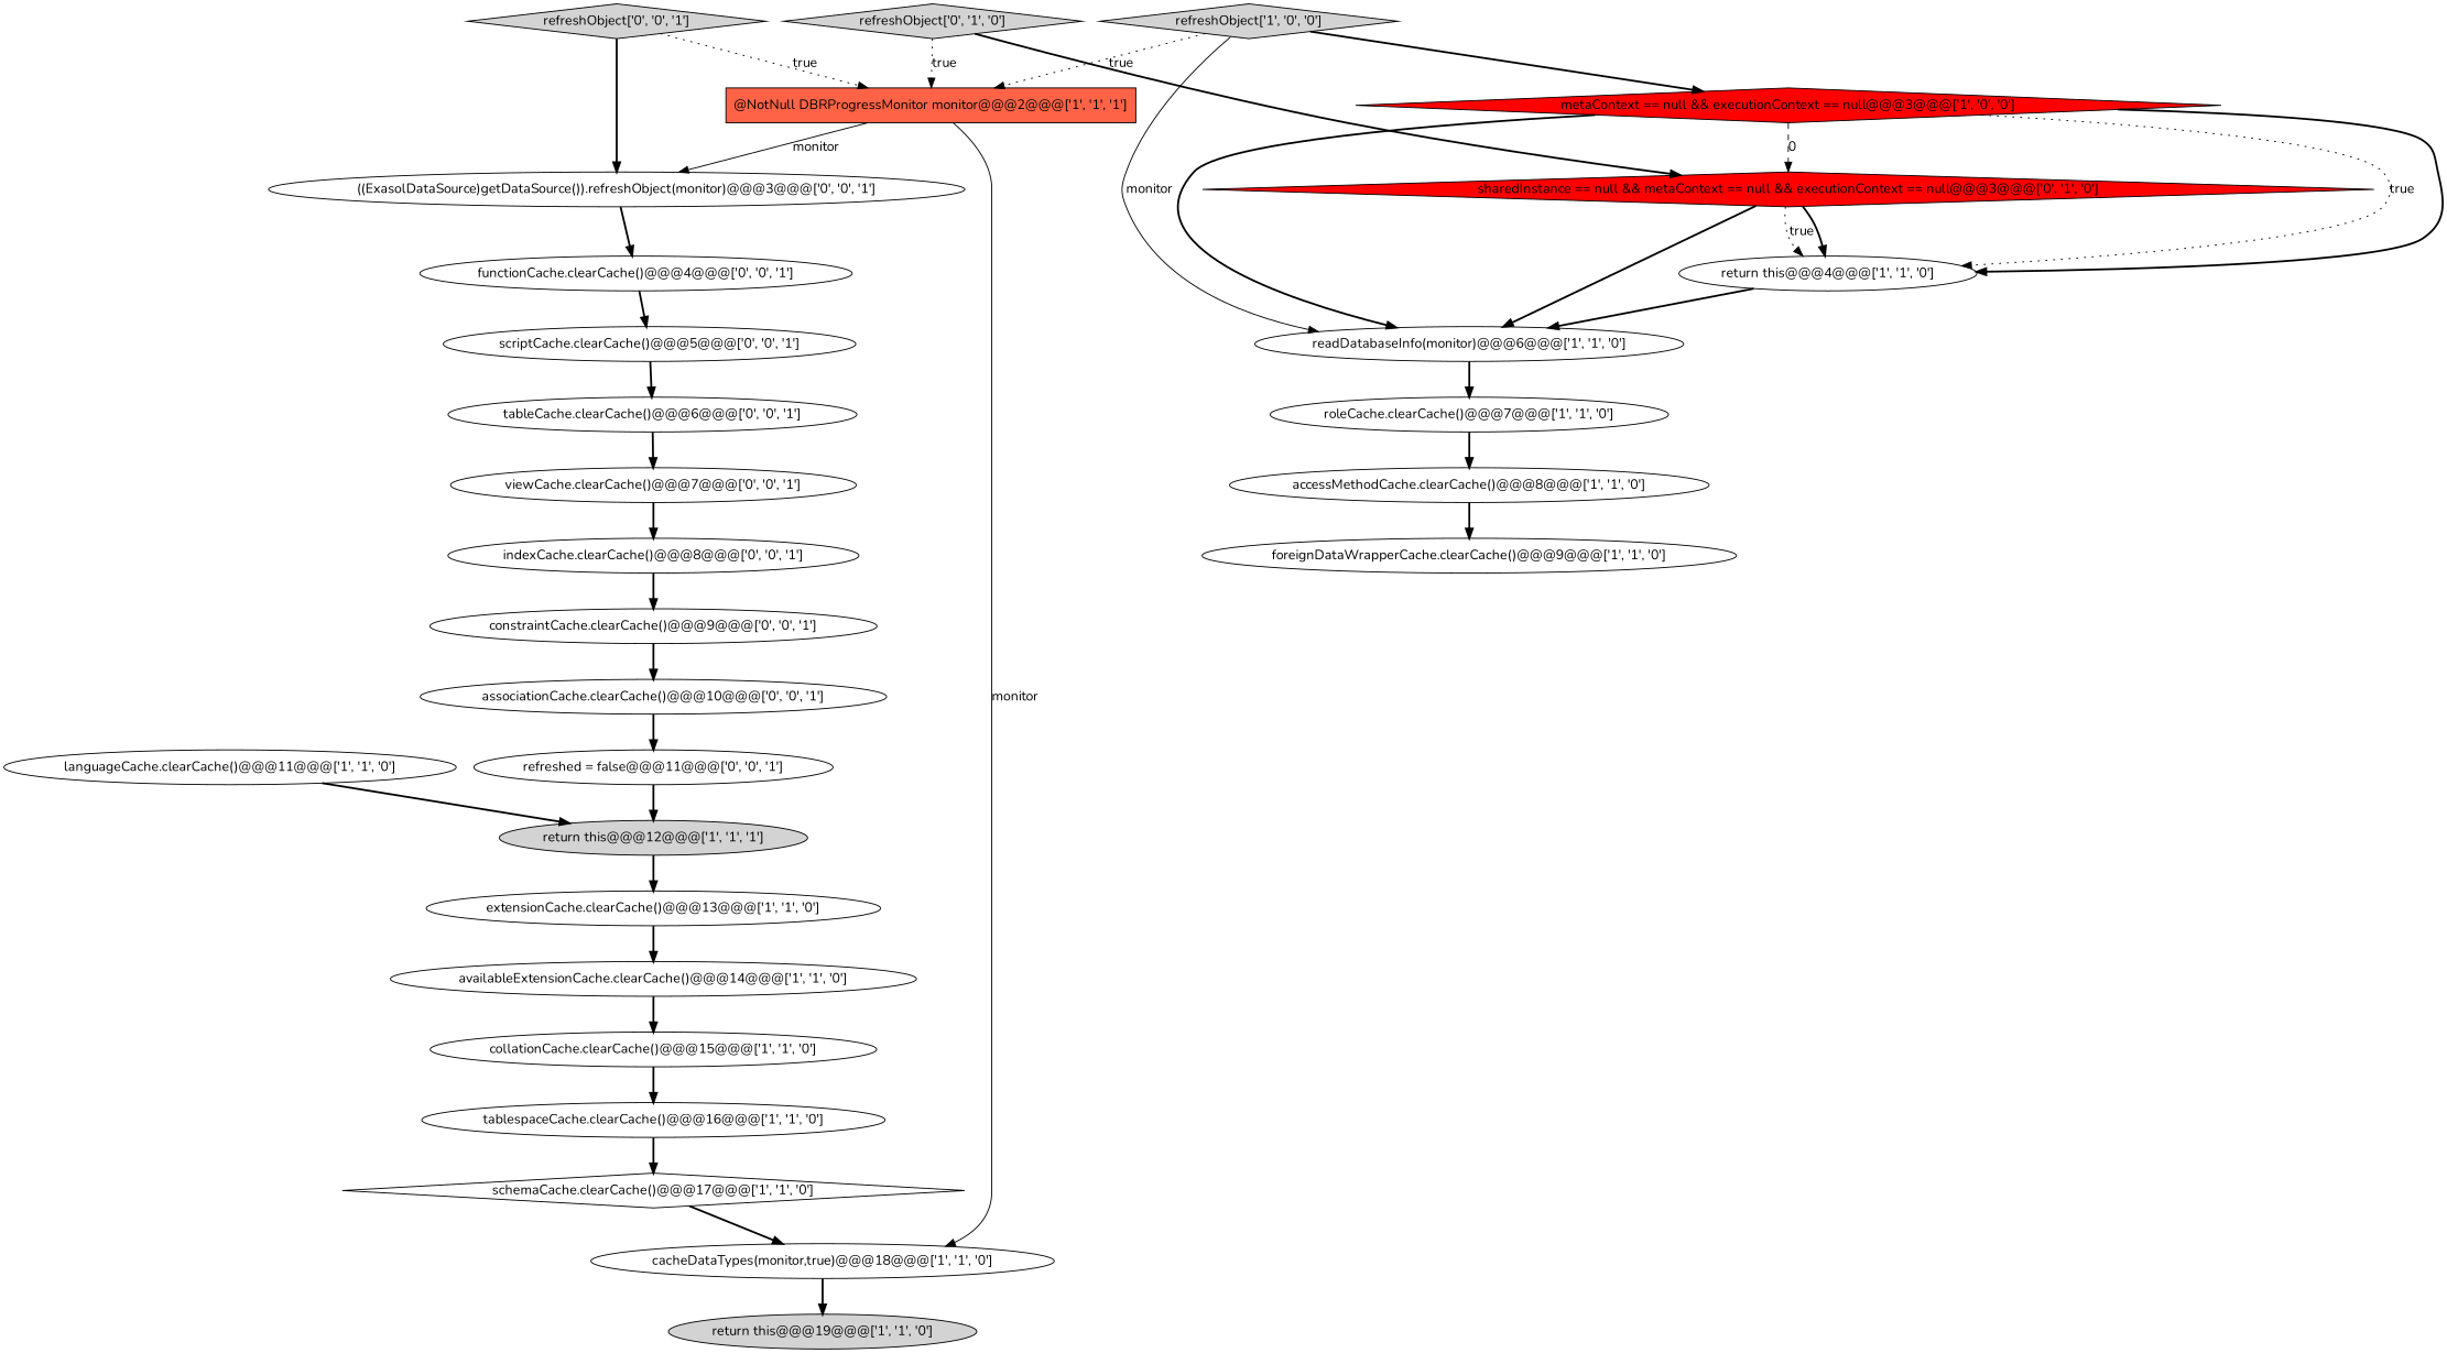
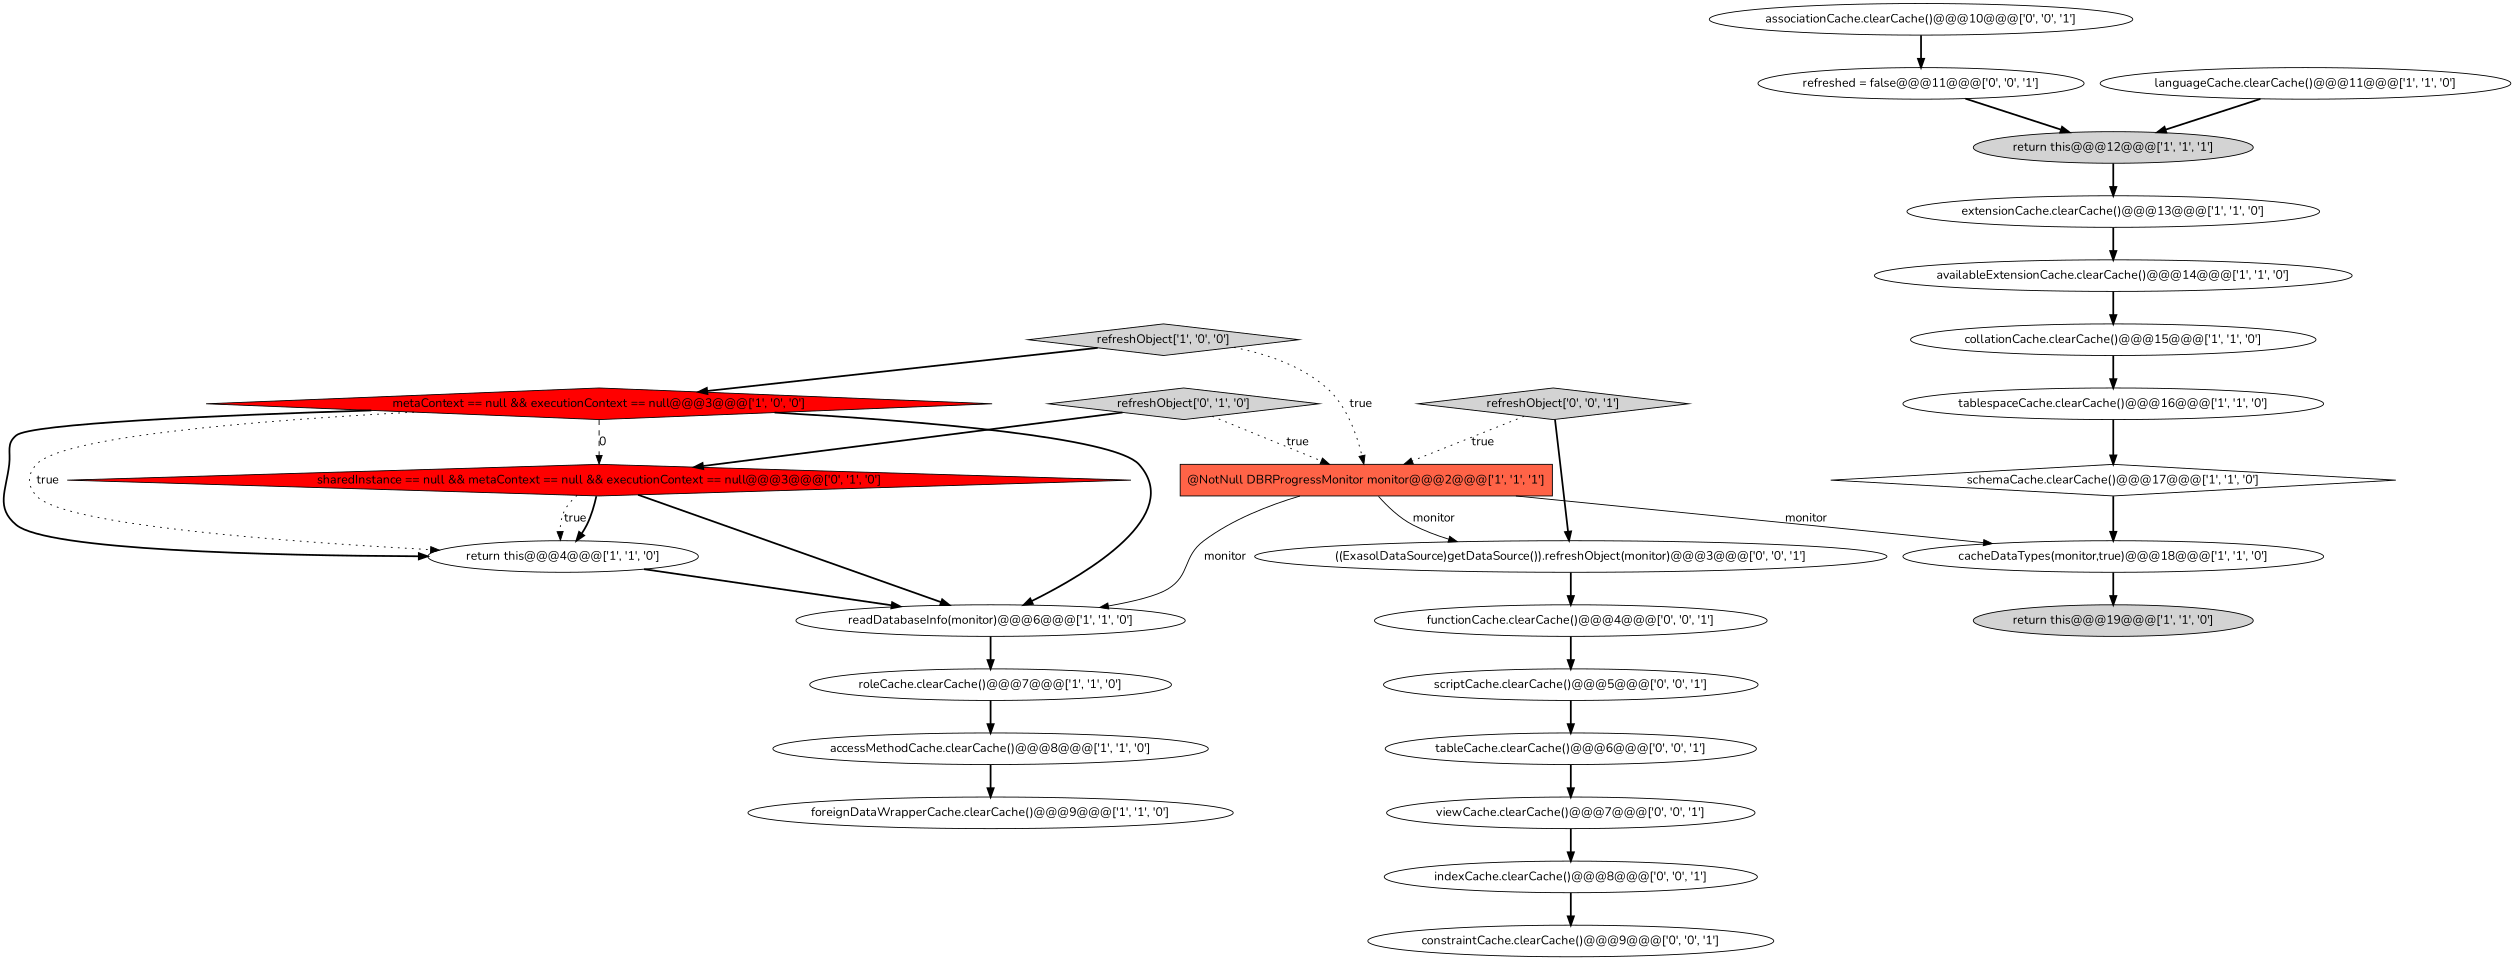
  digraph {
    fontname=Nunito
    node [fillcolor=white fontname=Nunito shape=ellipse style=filled]
    edge [fontname=Nunito style=bold]
    n1 [label="availableExtensionCache.clearCache()@@@14@@@['1', '1', '0']"]
    n2 [label="collationCache.clearCache()@@@15@@@['1', '1', '0']"]
    n3 [label="tablespaceCache.clearCache()@@@16@@@['1', '1', '0']"]
    n4 [label="associationCache.clearCache()@@@10@@@['0', '0', '1']"]
    n5 [label="refreshed = false@@@11@@@['0', '0', '1']"]
    n6 [fillcolor=lightgray label="return this@@@12@@@['1', '1', '1']"]
    n7 [label="schemaCache.clearCache()@@@17@@@['1', '1', '0']" shape=diamond]
    n8 [label="cacheDataTypes(monitor,true)@@@18@@@['1', '1', '0']"]
    n9 [fillcolor=lightgray label="return this@@@19@@@['1', '1', '0']"]
    n10 [label="functionCache.clearCache()@@@4@@@['0', '0', '1']"]
    n11 [label="scriptCache.clearCache()@@@5@@@['0', '0', '1']"]
    n12 [label="tableCache.clearCache()@@@6@@@['0', '0', '1']"]
    n13 [label="roleCache.clearCache()@@@7@@@['1', '1', '0']"]
    n14 [label="accessMethodCache.clearCache()@@@8@@@['1', '1', '0']"]
    n15 [label="foreignDataWrapperCache.clearCache()@@@9@@@['1', '1', '0']"]
    n16 [label="readDatabaseInfo(monitor)@@@6@@@['1', '1', '0']"]
    n17 [fillcolor=tomato label="@NotNull DBRProgressMonitor monitor@@@2@@@['1', '1', '1']" shape=box]
    n18 [label="((ExasolDataSource)getDataSource()).refreshObject(monitor)@@@3@@@['0', '0', '1']"]
    n19 [label="viewCache.clearCache()@@@7@@@['0', '0', '1']"]
    n20 [label="constraintCache.clearCache()@@@9@@@['0', '0', '1']"]
    n21 [fillcolor=red label="metaContext == null && executionContext == null@@@3@@@['1', '0', '0']" shape=diamond]
    n22 [label="return this@@@4@@@['1', '1', '0']"]
    n23 [fillcolor=red label="sharedInstance == null && metaContext == null && executionContext == null@@@3@@@['0', '1', '0']" shape=diamond]
    n24 [label="indexCache.clearCache()@@@8@@@['0', '0', '1']"]
    n25 [fillcolor=lightgray label="refreshObject['0', '1', '0']" shape=diamond]
    n26 [label="languageCache.clearCache()@@@11@@@['1', '1', '0']"]
    n27 [label="extensionCache.clearCache()@@@13@@@['1', '1', '0']"]
    n28 [fillcolor=lightgray label="refreshObject['0', '0', '1']" shape=diamond]
    n29 [fillcolor=lightgray label="refreshObject['1', '0', '0']" shape=diamond]
    n1 -> n2
    n2 -> n3
    n3 -> n7
    n4 -> n5
    n5 -> n6
    n6 -> n27
    n7 -> n8
    n8 -> n9
    n10 -> n11
    n11 -> n12
    n12 -> n19
    n13 -> n14
    n14 -> n15
    n16 -> n13
    n17 -> n8 [label=monitor style=solid]
-   n29 -> n16 [label=monitor style=solid]
+   n17 -> n16 [label=monitor style=solid]
    n17 -> n18 [label=monitor style=solid]
    n18 -> n10
    n19 -> n24
-   n20 -> n4
    n21 -> n16
    n21 -> n22
    n21 -> n22 [label=true style=dotted]
    n21 -> n23 [label=0 style=dashed]
    n22 -> n16
    n23 -> n16
    n23 -> n22 [label=true style=dotted]
    n23 -> n22
    n24 -> n20
    n25 -> n17 [label=true style=dotted]
    n25 -> n23
    n26 -> n6
    n27 -> n1
    n28 -> n17 [label=true style=dotted]
    n28 -> n18
    n29 -> n17 [label=true style=dotted]
    n29 -> n21
  }
